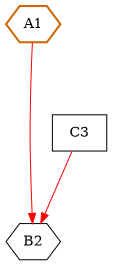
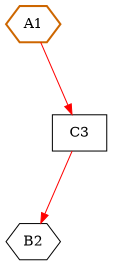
  digraph {
    mindist=1.0
    nodesep=0.6
    rankdir=TB
    ranksep=1.0
    root=Demo
    node [beamproc=beamA bpentry=false bpexit=false color=black cpu=0 fillcolor=white patentry=false patexit=false pattern=patternA prio=0 qty=1 shape=hexagon style=filled toffs=0 tvalid=0 vabs=false]
    edge [color=red type=defdst]
    A1 [color=darkorange3 flags="0x00002003" patentry=true penwidth=2 type=noop]
    B2 [flags="0x00008004" patexit=true type=flow]
    C3 [flags="0x00100007" qhi=false qil=false qlo=true shape=rectangle tperiod=2000 type=block prio="" qty="" toffs="" tvalid="" vabs=""]
-   A1 -> B2
+   A1 -> C3
    C3 -> B2
  }
